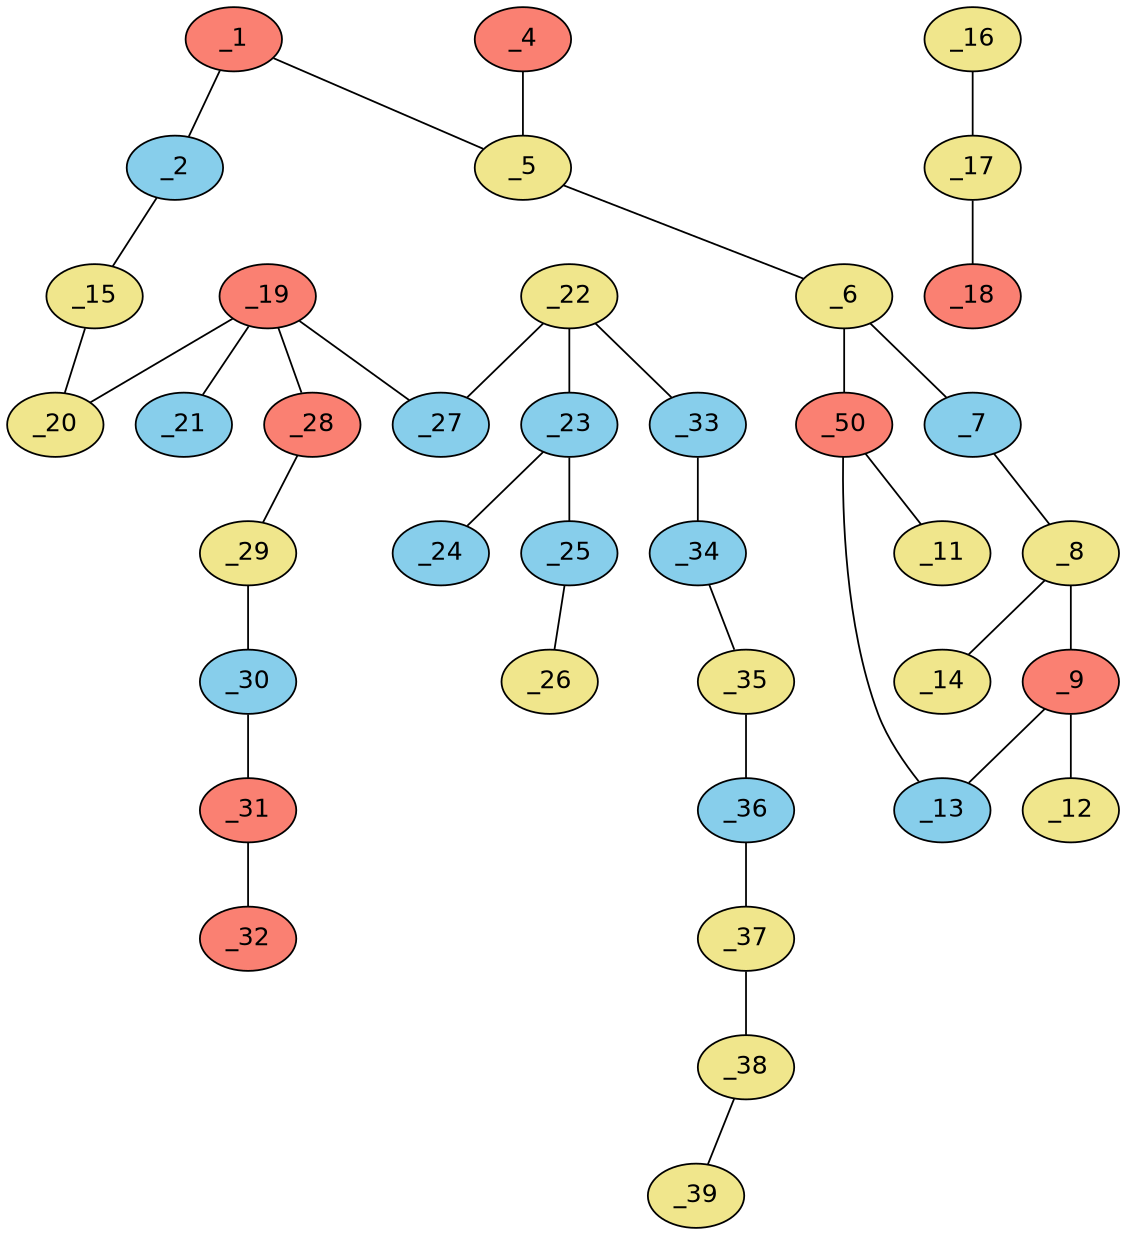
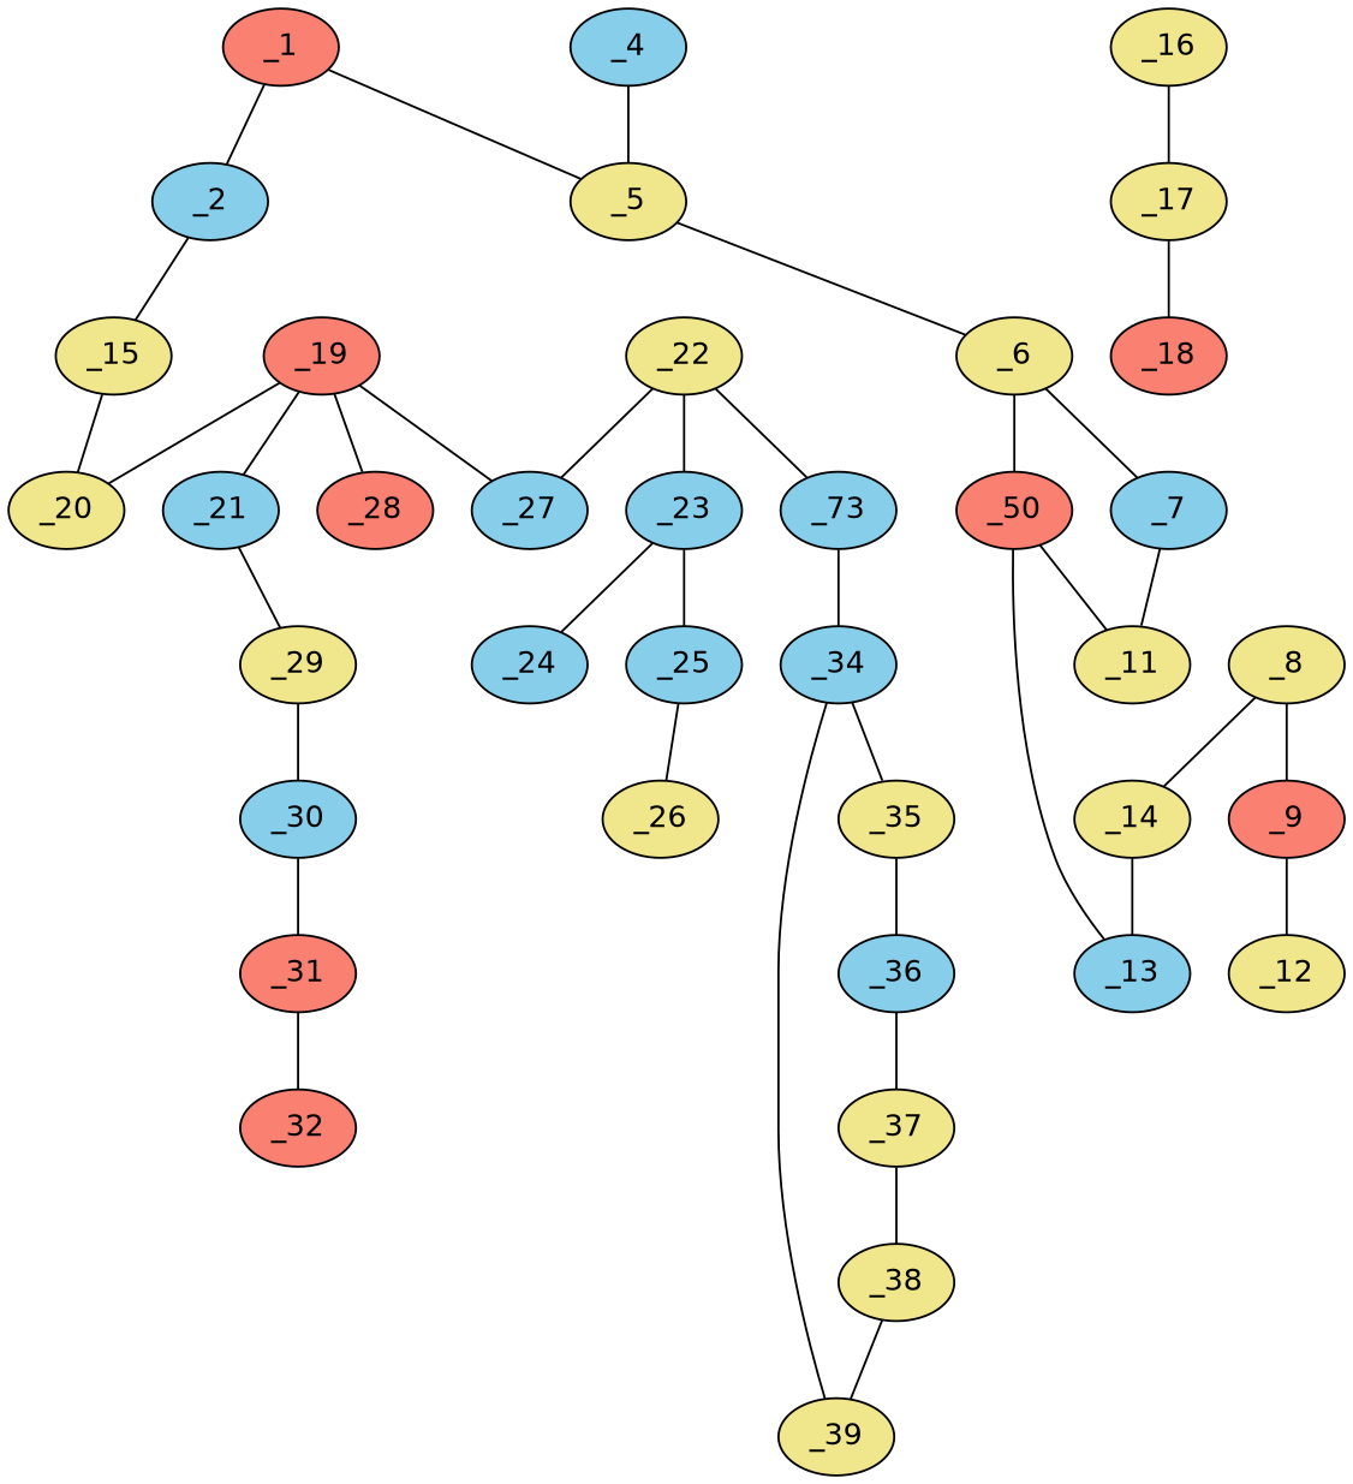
  graph {
    fontname="DejaVu Sans"
    node [charge=0 chem=1 fillcolor=khaki fontname="DejaVu Sans" style=filled symbol="C  " x=9.8237 y=-0.0474]
    edge [fontname="DejaVu Sans" valence=1]
    _1 [chem=2 fillcolor=salmon symbol="O  " x=9.0147]
    _2 [fillcolor=skyblue x=9.3237 y=0.9037]
    _5 [y=-0.6352]
    _15 [x=8.736 y=1.7127]
    _6 [chem=4 symbol="N  " y=-1.6352]
    _20 [chem=2 symbol="O  " x=7.7414 y=1.6082]
    _7 [fillcolor=skyblue x=10.6898 y=-2.1352]
    n8 [fillcolor=salmon label=_50 x=8.9577 y=-2.1352]
-   _4 [fillcolor=salmon x=10.6328]
+   _4 [fillcolor=skyblue x=10.6328]
    _16 [chem=4 symbol="N  " x=10.9115 y=1.7127]
    _17 [charge=1 chem=4 symbol="N  " x=11.906 y=1.6081]
    _18 [charge=-1 chem=4 fillcolor=salmon symbol="N  " x=12.9006 y=1.5036]
    _8 [x=10.6897 y=-3.1352]
    _13 [chem=4 fillcolor=skyblue symbol="N  " x=8.9577 y=-3.1352]
    _11 [chem=2 symbol="O  " x=8.0917 y=-1.6352]
    _9 [fillcolor=salmon y=-3.6352]
    _14 [x=11.5558 y=-3.6352]
    _12 [chem=2 symbol="O  " y=-4.6352]
    _19 [chem=6 fillcolor=salmon symbol="P  " x=7.1537 y=2.4172]
    _21 [chem=2 fillcolor=skyblue symbol="O  " x=7.9627 y=3.005]
    _27 [chem=4 fillcolor=skyblue symbol="N  " x=6.5659 y=3.2262]
    _28 [chem=2 fillcolor=salmon symbol="O  " x=6.3446 y=1.8294]
    _29 [x=6.4492 y=0.8349]
    _30 [fillcolor=skyblue x=5.6401 y=0.2471]
    _22 [x=5.5713 y=3.1217]
    _23 [fillcolor=skyblue x=5.1646 y=2.2081]
-   _33 [fillcolor=skyblue x=4.9836 y=3.9307]
+   _33 [fillcolor=skyblue x=4.9836 y=3.9307 label=_73]
    _24 [chem=2 fillcolor=skyblue symbol="O  " x=5.7524 y=1.3991]
    _25 [chem=2 fillcolor=skyblue symbol="O  " x=4.1701 y=2.1036]
    _34 [fillcolor=skyblue x=3.989 y=3.8262]
    _26 [x=3.7633 y=1.1901]
    _35 [x=3.4013 y=4.6352]
    _39 [x=3.5823 y=2.9126]
    _31 [fillcolor=salmon x=5.7447 y=-0.7474]
    _32 [chem=4 fillcolor=salmon symbol="N  " x=5.8492 y=-1.742]
    _36 [fillcolor=skyblue x=2.4067 y=4.5307]
    _37 [x=2 y=3.6171]
    _38 [x=2.5878 y=2.8081]
    _1 -- _2
    _1 -- _5
    _2 -- _15
    _5 -- _6
    _15 -- _20
    _6 -- _7
    _6 -- n8
-   _7 -- _8 [valence=2]
+   _7 -- _11 [valence=2]
    n8 -- _13
    n8 -- _11 [valence=2]
    _4 -- _5
    _16 -- _17 [valence=2]
    _17 -- _18 [valence=2]
    _8 -- _9
    _8 -- _14
-   _9 -- _13
+   _14 -- _13
    _9 -- _12 [valence=2]
    _19 -- _20
    _19 -- _21 [valence=2]
    _19 -- _27
    _19 -- _28
-   _28 -- _29
+   _21 -- _29
    _29 -- _30
    _30 -- _31
    _22 -- _27
    _22 -- _23
    _22 -- _33
    _23 -- _24 [valence=2]
    _23 -- _25
    _33 -- _34
    _25 -- _26
    _34 -- _35
+   _34 -- _39 [valence=2]
    _35 -- _36 [valence=2]
    _31 -- _32 [valence=3]
    _36 -- _37
    _37 -- _38 [valence=2]
    _38 -- _39
  }
